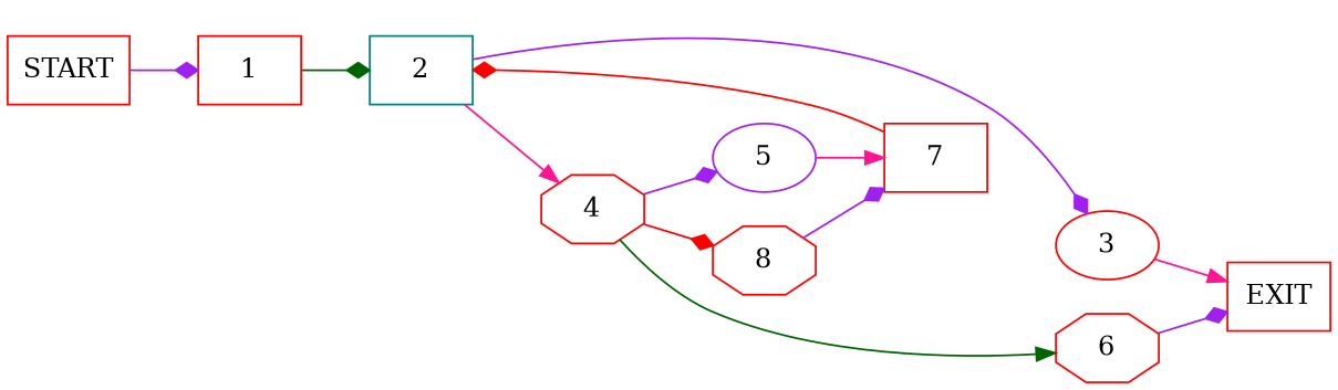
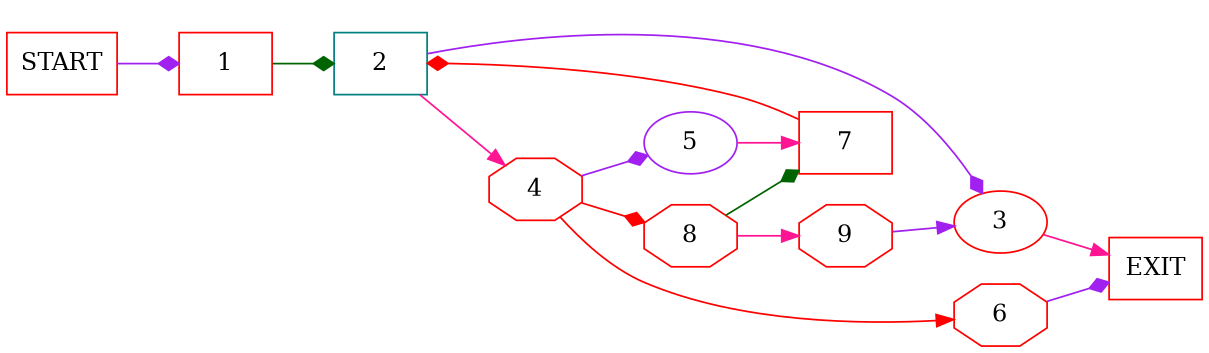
  digraph {
    rankdir=LR
    node [color=red shape=box]
    edge [arrowhead=diamond color=purple]
    n1 [label=START]
    1
    2 [color=teal]
    n4 [label=EXIT]
    3 [shape=ellipse]
    4 [shape=octagon]
    5 [color=purple shape=ellipse]
    6 [shape=octagon]
    8 [shape=octagon]
    7
+   9 [shape=octagon]
    n1 -> 1
    1 -> 2 [color=darkgreen]
    2 -> 3
    2 -> 4 [arrowhead=normal color=deeppink]
    3 -> n4 [arrowhead=normal color=deeppink]
    4 -> 5
-   4 -> 6 [arrowhead=normal color=darkgreen]
+   4 -> 6 [arrowhead=normal color=red]
    4 -> 8 [color=red]
    5 -> 7 [arrowhead=normal color=deeppink]
    6 -> n4
-   8 -> 7
+   8 -> 7 [color=darkgreen]
+   8 -> 9 [arrowhead=normal color=deeppink]
    7 -> 2 [color=red]
+   9 -> 3 [arrowhead=normal]
  }
